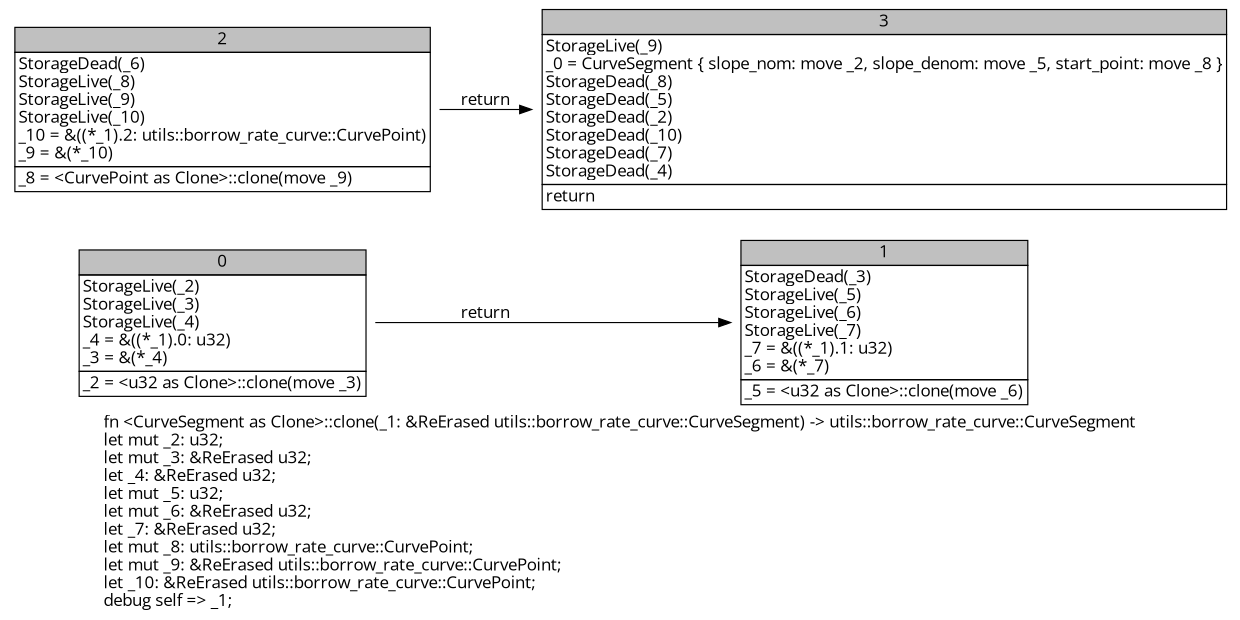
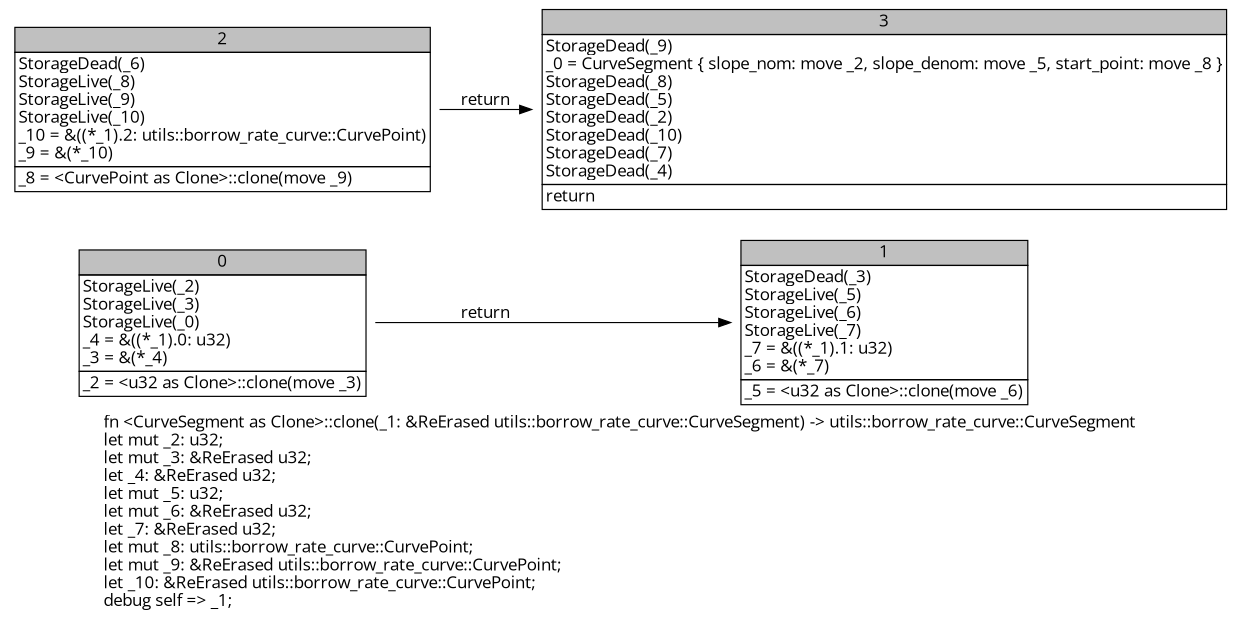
  digraph {
    fontname="Open Sans"
    label=<fn &lt;CurveSegment as Clone&gt;::clone(_1: &amp;ReErased utils::borrow_rate_curve::CurveSegment) -&gt; utils::borrow_rate_curve::CurveSegment<br align="left"/>let mut _2: u32;<br align="left"/>let mut _3: &amp;ReErased u32;<br align="left"/>let _4: &amp;ReErased u32;<br align="left"/>let mut _5: u32;<br align="left"/>let mut _6: &amp;ReErased u32;<br align="left"/>let _7: &amp;ReErased u32;<br align="left"/>let mut _8: utils::borrow_rate_curve::CurvePoint;<br align="left"/>let mut _9: &amp;ReErased utils::borrow_rate_curve::CurvePoint;<br align="left"/>let _10: &amp;ReErased utils::borrow_rate_curve::CurvePoint;<br align="left"/>debug self =&gt; _1;<br align="left"/>>
    rankdir=LR
    node [fontname="Open Sans" shape=none]
    edge [fontname="Open Sans"]
-   n1 [label=<<table border="0" cellborder="1" cellspacing="0"><tr><td bgcolor="gray" align="center" colspan="1">0</td></tr><tr><td align="left" balign="left">StorageLive(_2)<br/>StorageLive(_3)<br/>StorageLive(_4)<br/>_4 = &amp;((*_1).0: u32)<br/>_3 = &amp;(*_4)<br/></td></tr><tr><td align="left">_2 = &lt;u32 as Clone&gt;::clone(move _3)</td></tr></table>>]
+   n1 [label=<<table border="0" cellborder="1" cellspacing="0"><tr><td bgcolor="gray" align="center" colspan="1">0</td></tr><tr><td align="left" balign="left">StorageLive(_2)<br/>StorageLive(_3)<br/>StorageLive(_0)<br/>_4 = &amp;((*_1).0: u32)<br/>_3 = &amp;(*_4)<br/></td></tr><tr><td align="left">_2 = &lt;u32 as Clone&gt;::clone(move _3)</td></tr></table>>]
    n2 [label=<<table border="0" cellborder="1" cellspacing="0"><tr><td bgcolor="gray" align="center" colspan="1">1</td></tr><tr><td align="left" balign="left">StorageDead(_3)<br/>StorageLive(_5)<br/>StorageLive(_6)<br/>StorageLive(_7)<br/>_7 = &amp;((*_1).1: u32)<br/>_6 = &amp;(*_7)<br/></td></tr><tr><td align="left">_5 = &lt;u32 as Clone&gt;::clone(move _6)</td></tr></table>>]
    n3 [label=<<table border="0" cellborder="1" cellspacing="0"><tr><td bgcolor="gray" align="center" colspan="1">2</td></tr><tr><td align="left" balign="left">StorageDead(_6)<br/>StorageLive(_8)<br/>StorageLive(_9)<br/>StorageLive(_10)<br/>_10 = &amp;((*_1).2: utils::borrow_rate_curve::CurvePoint)<br/>_9 = &amp;(*_10)<br/></td></tr><tr><td align="left">_8 = &lt;CurvePoint as Clone&gt;::clone(move _9)</td></tr></table>>]
-   n4 [label=<<table border="0" cellborder="1" cellspacing="0"><tr><td bgcolor="gray" align="center" colspan="1">3</td></tr><tr><td align="left" balign="left">StorageLive(_9)<br/>_0 = CurveSegment { slope_nom: move _2, slope_denom: move _5, start_point: move _8 }<br/>StorageDead(_8)<br/>StorageDead(_5)<br/>StorageDead(_2)<br/>StorageDead(_10)<br/>StorageDead(_7)<br/>StorageDead(_4)<br/></td></tr><tr><td align="left">return</td></tr></table>>]
+   n4 [label=<<table border="0" cellborder="1" cellspacing="0"><tr><td bgcolor="gray" align="center" colspan="1">3</td></tr><tr><td align="left" balign="left">StorageDead(_9)<br/>_0 = CurveSegment { slope_nom: move _2, slope_denom: move _5, start_point: move _8 }<br/>StorageDead(_8)<br/>StorageDead(_5)<br/>StorageDead(_2)<br/>StorageDead(_10)<br/>StorageDead(_7)<br/>StorageDead(_4)<br/></td></tr><tr><td align="left">return</td></tr></table>>]
    n1 -> n2 [label=return]
    n3 -> n4 [label=return]
  }
